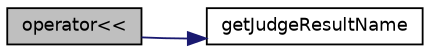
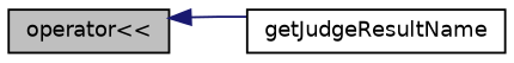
  digraph {
    rankdir=LR
    node [color=black fontname=Helvetica fontsize=10 shape=record style=filled]
    n1 [fillcolor=grey75 fontcolor=black height=0.2 label="operator\<\<" width=0.4]
    n2 [fillcolor=white height=0.2 label=getJudgeResultName width=0.4]
-   n1 -> n2 [color=midnightblue fontname=Helvetica fontsize=10 labelfontname=Helvetica labelfontsize=10 style=solid]
+   n2 -> n1 [color=midnightblue fontname=Helvetica fontsize=10 labelfontname=Helvetica labelfontsize=10 style=solid]
  }
